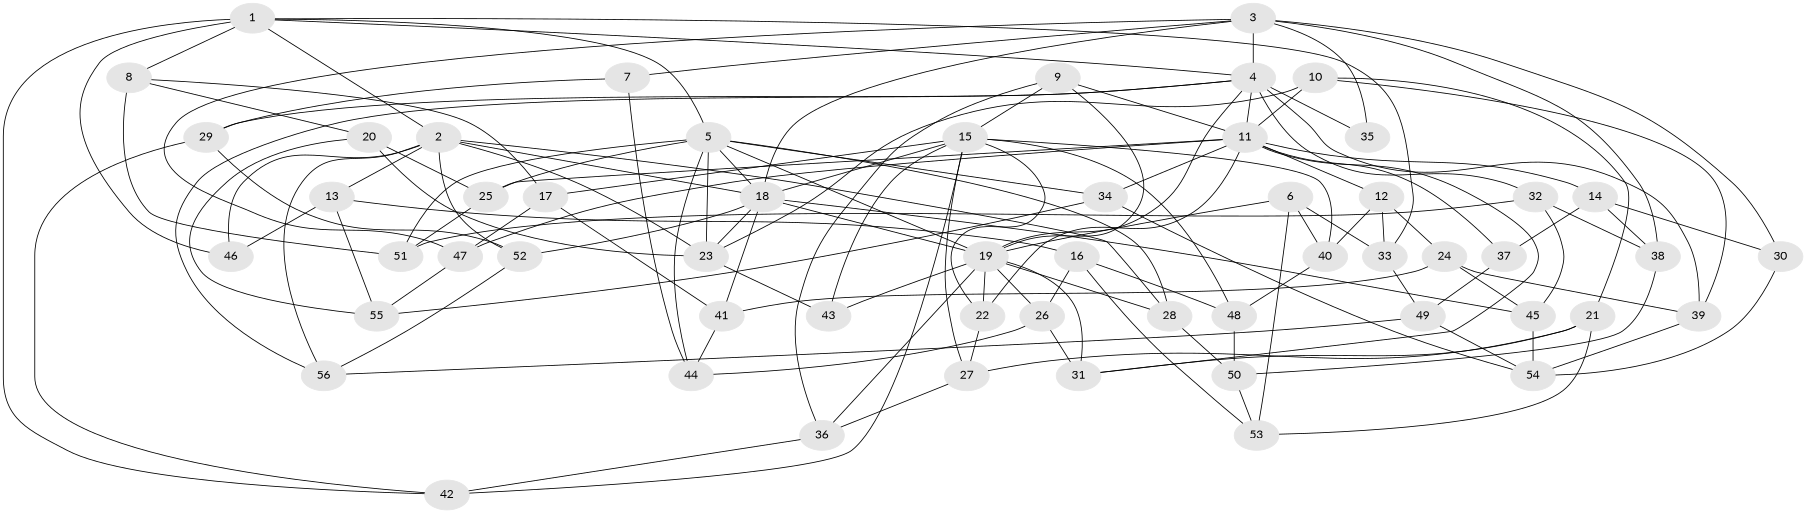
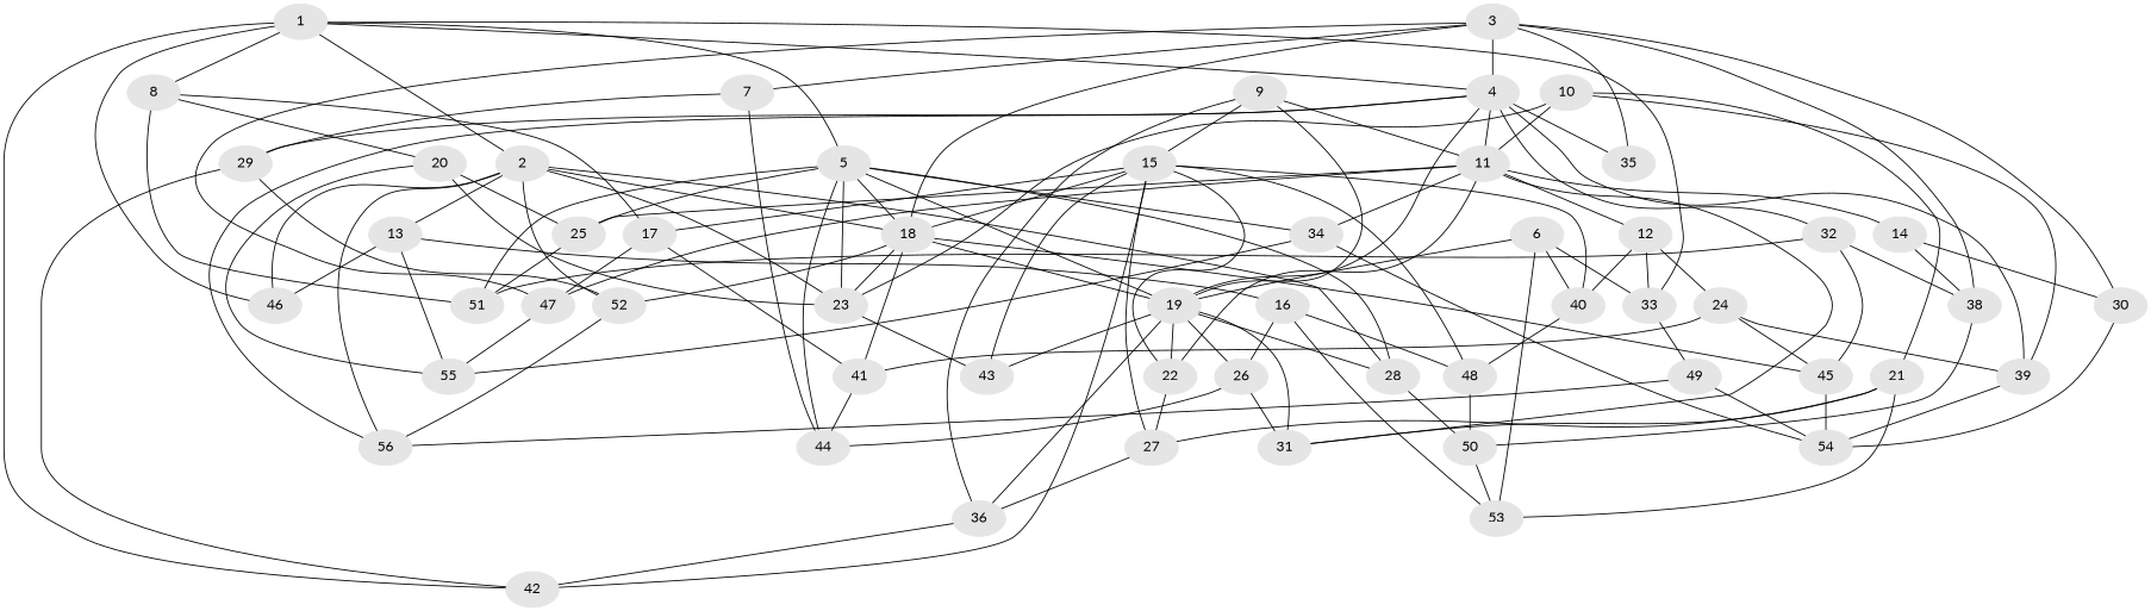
  graph {
    fontname=Lato
    node [color=gray90 fontname=Lato style=filled]
    edge [fontname=Lato weight=1.0]
    1
    2
    4
    5
    8
    33
    42
    46
    13
    18
    23
    28
    52
    56
    35
    11
    19
    29
    32
    39
    25
    34
    44
    51
    17
    20
    49
    16
    55
    41
    45
    43
    50
    3
    7
    30
    38
    47
    54
    12
    14
    22
    31
-   37
    36
    26
    6
    40
    53
    48
    9
    15
    27
    10
    21
    24
    1 -- 2
    1 -- 4
    1 -- 5
    1 -- 8
    1 -- 33
    1 -- 42
    1 -- 46 [weight=2.0]
    2 -- 46
    2 -- 13
    2 -- 18 [weight=2.0]
    2 -- 23 [weight=2.0]
    2 -- 28
    2 -- 52
    2 -- 56
    4 -- 56
    4 -- 35 [weight=3.0]
    4 -- 11
    4 -- 19
    4 -- 29
    4 -- 32
    4 -- 39
    5 -- 18
    5 -- 23
    5 -- 28
    5 -- 19 [weight=2.0]
    5 -- 25
    5 -- 34
    5 -- 44
    5 -- 51
    8 -- 51
    8 -- 17
    8 -- 20
    33 -- 49
    13 -- 46
    13 -- 16
    13 -- 55
    18 -- 23 [weight=2.0]
    18 -- 52
    18 -- 19
    18 -- 41
    18 -- 45
    23 -- 43
    28 -- 50
    52 -- 56
    11 -- 25
    11 -- 34
    11 -- 47
    11 -- 12
    11 -- 14
    11 -- 22
    11 -- 31
-   11 -- 37 [weight=2.0]
    19 -- 28
    19 -- 43
    19 -- 22
    19 -- 31
    19 -- 36
    19 -- 26
    29 -- 42
    29 -- 52
    32 -- 51
    32 -- 45
    32 -- 38
    39 -- 54
    25 -- 51
    34 -- 55
    34 -- 54
    17 -- 41
    17 -- 47
    20 -- 23
    20 -- 25
    20 -- 55
    49 -- 56
    49 -- 54
    16 -- 26
    16 -- 53
    16 -- 48
    41 -- 44
    45 -- 54
    50 -- 53
    3 -- 4 [weight=2.0]
    3 -- 18
    3 -- 35
    3 -- 7 [weight=2.0]
    3 -- 30 [weight=2.0]
    3 -- 38
    3 -- 47
    7 -- 29
    7 -- 44
    30 -- 54
    38 -- 50
    47 -- 55
    12 -- 33
    12 -- 40
    12 -- 24
    14 -- 30
    14 -- 38
-   14 -- 37
    22 -- 27
-   37 -- 49
    36 -- 42
    26 -- 44
    26 -- 31
    6 -- 33
    6 -- 19
    6 -- 40
    6 -- 53
    40 -- 48
    48 -- 50
    9 -- 11
    9 -- 19
    9 -- 36
    9 -- 15
    15 -- 42
    15 -- 18 [weight=2.0]
    15 -- 17
    15 -- 43
    15 -- 22
    15 -- 40
    15 -- 48
    15 -- 27
    27 -- 36
    10 -- 23
    10 -- 11
    10 -- 39
    10 -- 21
    21 -- 31
    21 -- 53
    21 -- 27
    24 -- 39
    24 -- 41
    24 -- 45
  }
